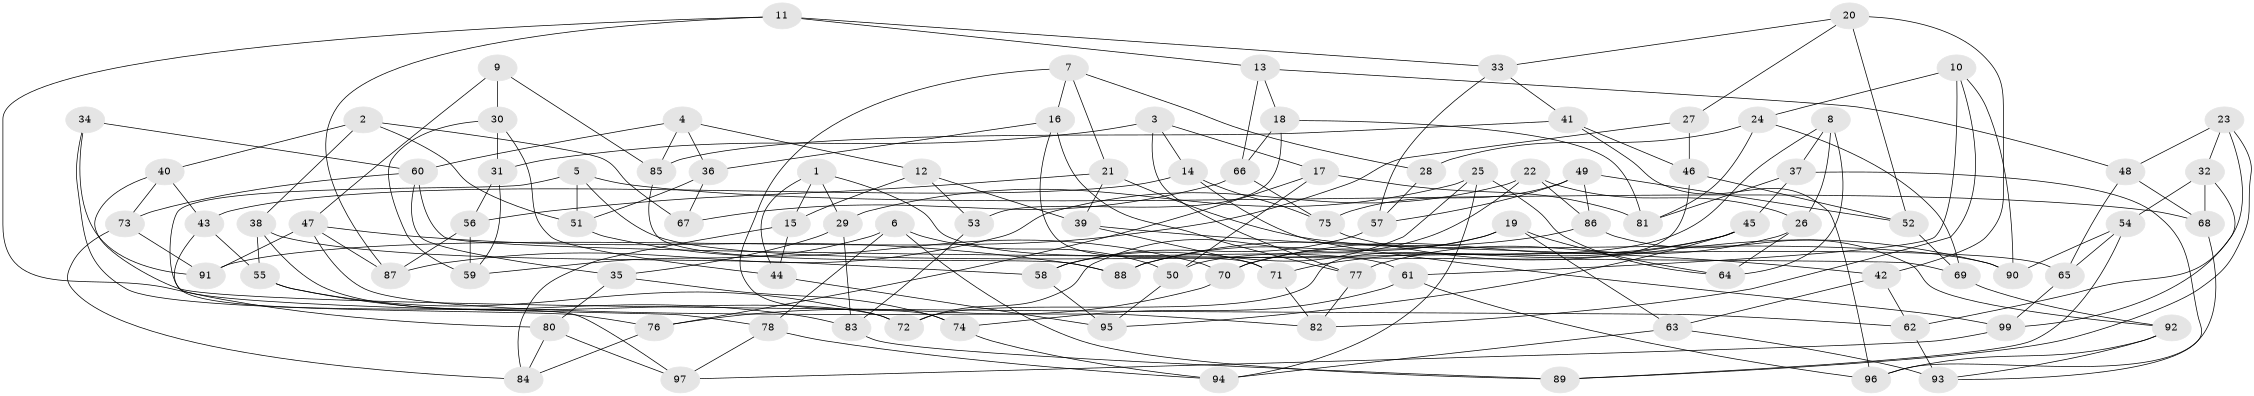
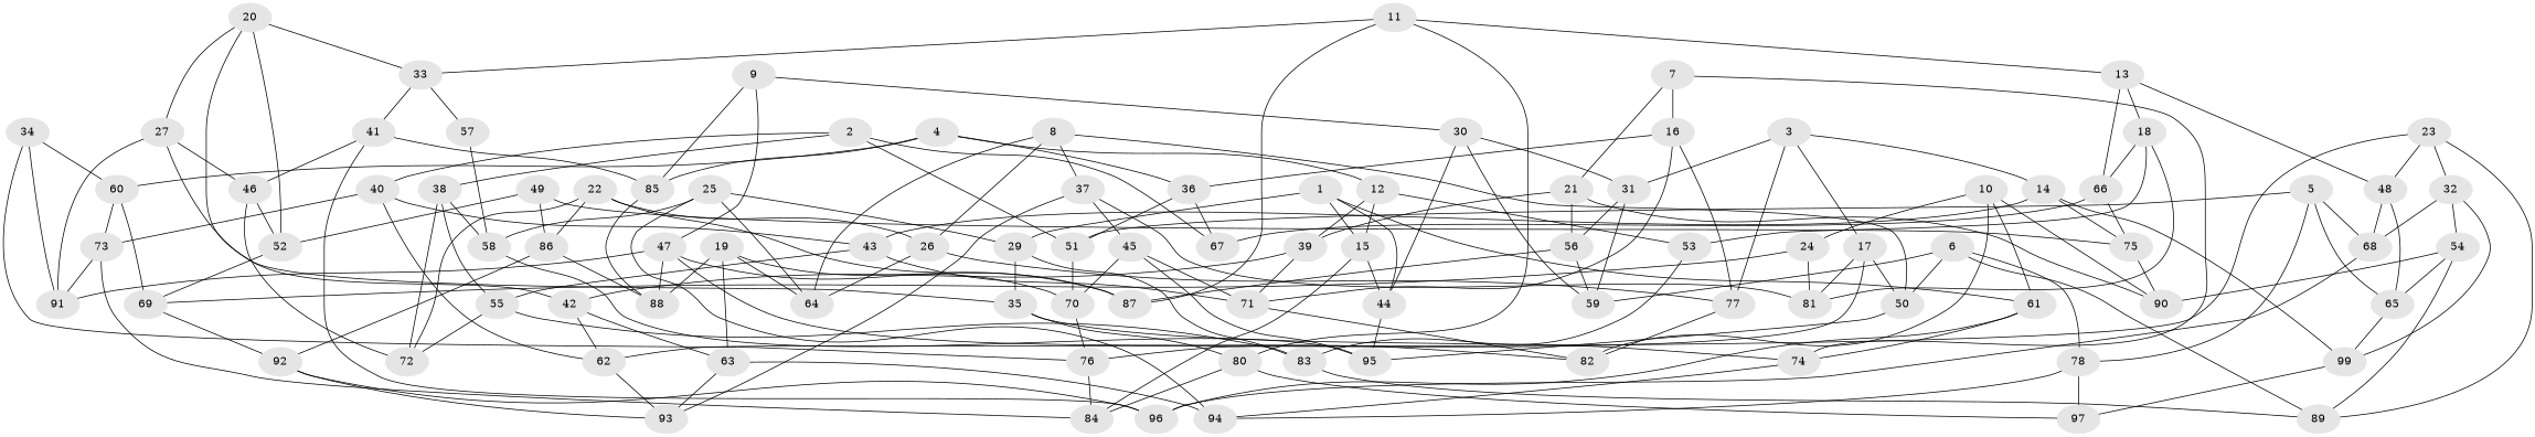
  graph {
    node [color=gray90 style=filled]
    1
    15
    29
    44
    61
    84
    35
    83
    95
    74
    96
    2
    38
    40
    51
    67
    72
    58
    55
    43
    62
    73
    70
    3
    14
    17
    31
    77
    75
    n30 [label=99]
    50
    76
    81
    59
    56
    82
    4
    12
    36
    60
    85
    39
    53
    69
    88
    5
    65
    68
    78
    94
    97
    6
    89
    7
    16
    21
-   28
    71
    90
    57
    8
    26
    37
    64
    45
    93
    9
    30
    47
    87
    91
    10
    24
    11
    13
    33
    80
    18
    48
    66
    41
    42
    19
    63
    20
    27
    52
    46
    22
    86
    92
    23
    32
    54
    25
    34
    49
    1 -- 15
    1 -- 29
    1 -- 44
    1 -- 61
    15 -- 44
    15 -- 84
    29 -- 35
    29 -- 83
    44 -- 95
    61 -- 74
    61 -- 96
    35 -- 74
    35 -- 80
    83 -- 89
    74 -- 94
    2 -- 38
    2 -- 40
    2 -- 51
    2 -- 67
    38 -- 72
    38 -- 58
    38 -- 55
    40 -- 43
    40 -- 62
    40 -- 73
    51 -- 70
    58 -- 95
    55 -- 83
    55 -- 72
    43 -- 55
-   43 -- 97
+   43 -- 71
    62 -- 93
    73 -- 84
    73 -- 91
    70 -- 76
    3 -- 14
    3 -- 17
    3 -- 31
    3 -- 77
    14 -- 43
    14 -- 75
    14 -- n30
    17 -- 50
    17 -- 76
    17 -- 81
    31 -- 59
    31 -- 56
    77 -- 82
    75 -- 90
    n30 -- 97
    50 -- 95
    76 -- 84
    56 -- 59
    56 -- 87
    4 -- 12
    4 -- 36
    4 -- 60
    4 -- 85
    12 -- 15
    12 -- 39
    12 -- 53
    36 -- 51
    36 -- 67
    60 -- 73
    60 -- 69
    85 -- 88
    39 -- 71
    39 -- 42
    53 -- 83
    69 -- 92
    5 -- 51
    5 -- 65
    5 -- 68
    5 -- 78
    65 -- n30
    68 -- 96
    78 -- 94
    78 -- 97
    6 -- 50
    6 -- 59
    6 -- 78
    6 -- 89
    7 -- 74
    7 -- 16
    7 -- 21
-   7 -- 28
    16 -- 77
    16 -- 36
    16 -- 71
    21 -- 56
    21 -- 39
    21 -- 90
-   28 -- 57
    71 -- 82
    57 -- 58
    8 -- 50
    8 -- 26
    8 -- 37
    8 -- 64
    26 -- 77
    26 -- 64
    37 -- 81
    37 -- 45
    37 -- 93
    45 -- 95
    45 -- 70
    45 -- 71
    9 -- 85
    9 -- 30
    9 -- 47
    30 -- 44
    30 -- 31
    30 -- 59
    47 -- 82
    47 -- 88
    47 -- 87
    47 -- 91
    10 -- 61
    10 -- 82
    10 -- 90
    10 -- 24
    24 -- 81
    24 -- 69
-   24 -- 28
    11 -- 87
    11 -- 13
    11 -- 33
    11 -- 80
    13 -- 18
    13 -- 48
    13 -- 66
    33 -- 57
    33 -- 41
    80 -- 84
    80 -- 97
    18 -- 81
    18 -- 53
    18 -- 66
    48 -- 65
    48 -- 68
    66 -- 67
    66 -- 75
    41 -- 96
    41 -- 85
    41 -- 46
    42 -- 62
    42 -- 63
    19 -- 70
    19 -- 88
    19 -- 64
    19 -- 63
    63 -- 94
    63 -- 93
    20 -- 33
    20 -- 42
    20 -- 27
    20 -- 52
-   60 -- 35
+   27 -- 35
    27 -- 91
    27 -- 46
    52 -- 69
    46 -- 72
    46 -- 52
    22 -- 72
    22 -- 26
    22 -- 87
    22 -- 86
    86 -- 88
    86 -- 92
    92 -- 96
    92 -- 93
    23 -- 62
    23 -- 89
    23 -- 48
    23 -- 32
    32 -- n30
    32 -- 68
    32 -- 54
    54 -- 65
    54 -- 89
    54 -- 90
    25 -- 29
    25 -- 58
    25 -- 94
    25 -- 64
    34 -- 76
    34 -- 60
    34 -- 91
    49 -- 75
-   49 -- 57
    49 -- 52
    49 -- 86
  }
